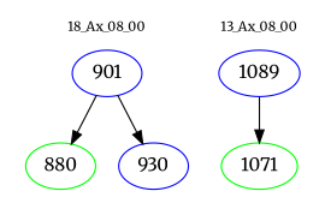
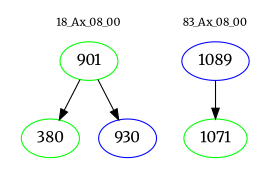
  digraph {
    fontname=Merriweather
    node [color=blue fontname=Merriweather]
    edge [color=black fontname=Merriweather]
-   n1 [label=901]
-   n2 [color=green label=880]
+   n1 [color=green label=901]
+   n2 [color=green label=380]
    n3 [label=930]
    n4 [label=1089]
    n5 [color=green label=1071]
    subgraph cluster_1 {
      color=white
      fontsize=10
      label="18_Ax_08_00"
      n1
      n2
      n3
    }
    subgraph cluster_2 {
      color=white
      fontsize=10
-     label="13_Ax_08_00"
+     label="83_Ax_08_00"
      n4
      n5
    }
    n1 -> n2
    n1 -> n3
    n4 -> n5
  }
